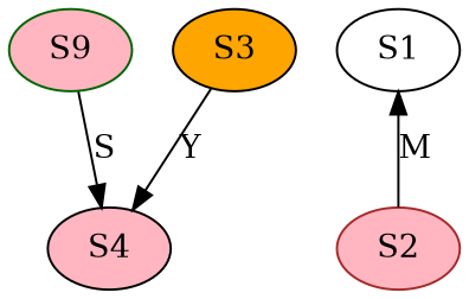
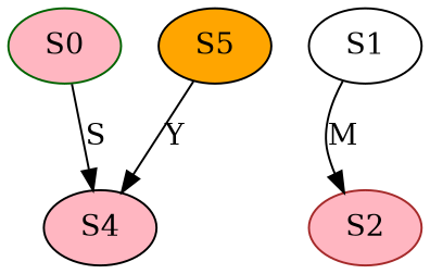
  strict digraph {
    node [color=black fillcolor=lightpink style=filled]
    edge [arrowhead=normal]
-   S0 [color=darkgreen label=S9]
+   S0 [color=darkgreen]
    S4
    S1 [fillcolor=white]
    S2 [color=brown]
-   S3 [fillcolor=orange]
+   S3 [fillcolor=orange label=S5]
    S0 -> S4 [label=S]
-   S2 -> S1 [label=M]
+   S1 -> S2 [label=M]
    S3 -> S4 [label=Y]
  }
